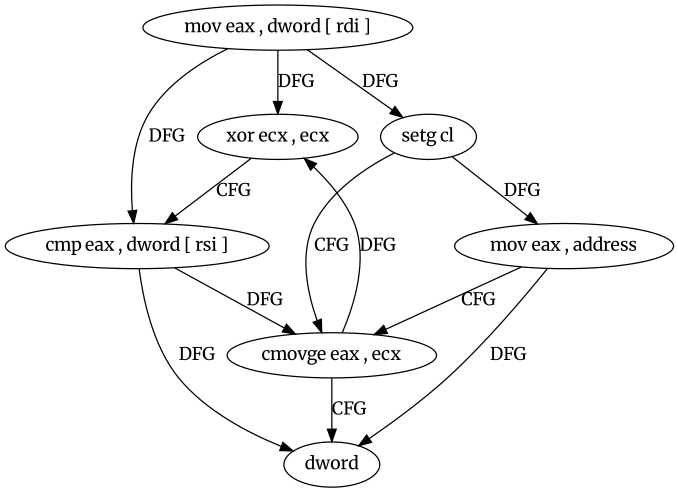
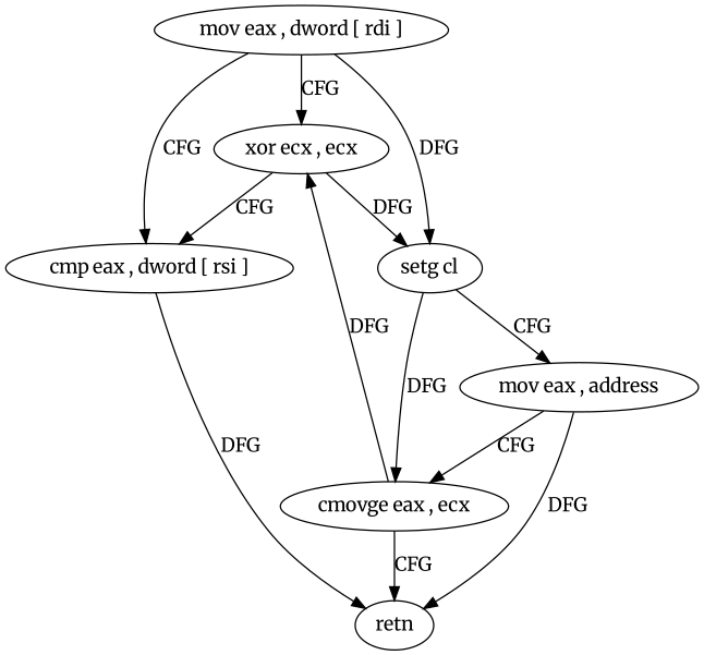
  digraph {
    fontname=Merriweather
    node [fontname=Merriweather]
    edge [fontname=Merriweather]
    n1 [label="mov eax , dword [ rdi ]"]
    n2 [label="xor ecx , ecx"]
    n3 [label="cmp eax , dword [ rsi ]"]
    n4 [label="setg cl"]
    n5 [label="cmovge eax , ecx"]
-   n6 [label=dword]
+   n6 [label=retn]
    n7 [label="mov eax , address"]
-   n1 -> n2 [label=DFG]
-   n1 -> n3 [label=DFG]
+   n1 -> n2 [label=CFG]
+   n1 -> n3 [label=CFG]
    n1 -> n4 [label=DFG]
    n2 -> n3 [label=CFG]
-   n3 -> n5 [label=DFG]
+   n2 -> n4 [label=DFG]
    n3 -> n6 [label=DFG]
-   n4 -> n5 [label=CFG]
-   n4 -> n7 [label=DFG]
+   n4 -> n5 [label=DFG]
+   n4 -> n7 [label=CFG]
    n5 -> n2 [label=DFG]
    n5 -> n6 [label=CFG]
    n7 -> n5 [label=CFG]
    n7 -> n6 [label=DFG]
  }
